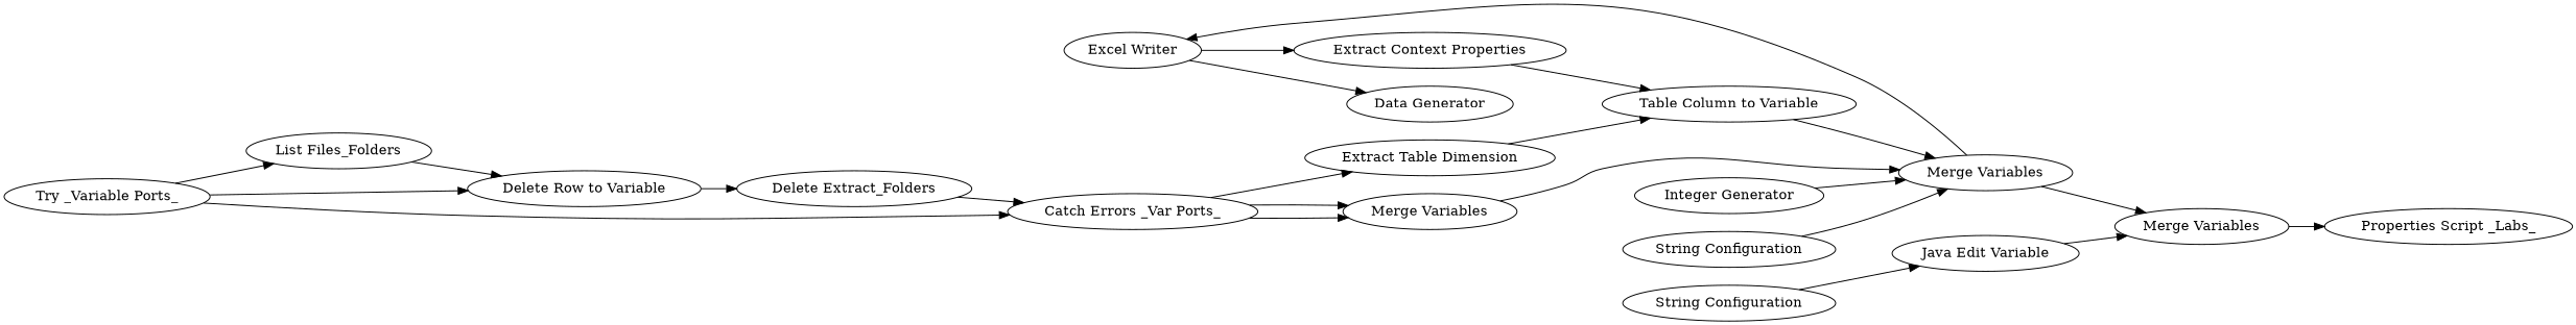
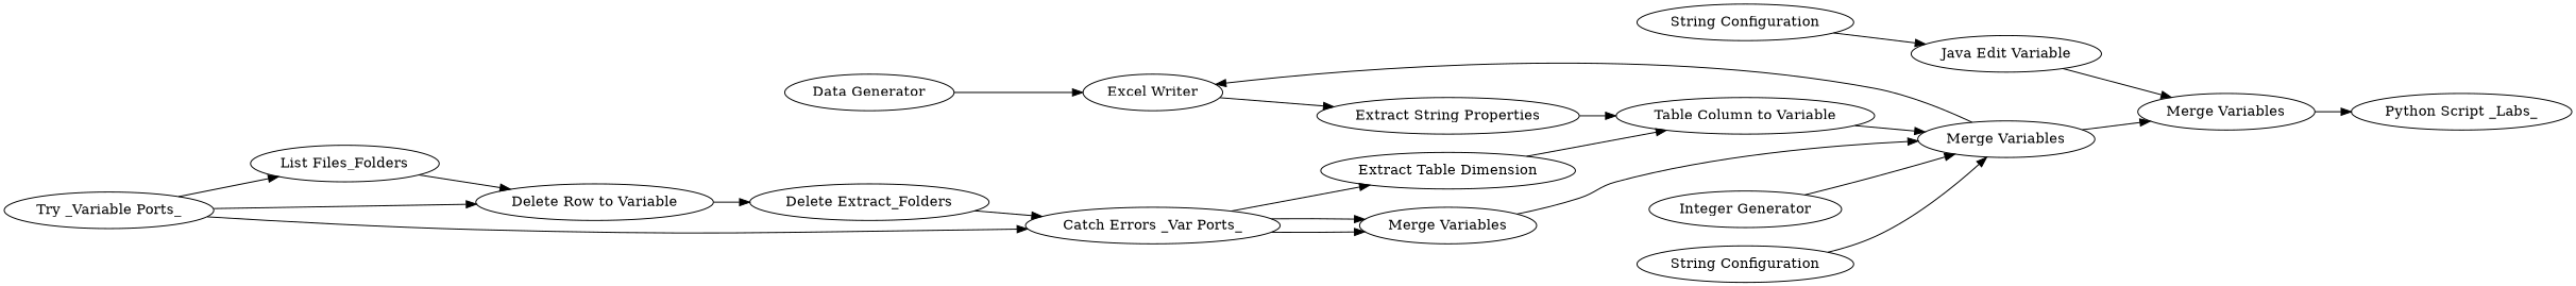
  digraph {
    rankdir=LR
    n1 [label="Data Generator"]
    n2 [label="Excel Writer"]
-   n3 [label="Extract Context Properties"]
+   n3 [label="Extract String Properties"]
    n4 [label="Extract Table Dimension"]
    n5 [label="Table Column to Variable"]
    n6 [label="Java Edit Variable"]
    n7 [label="Merge Variables"]
-   n8 [label="Properties Script _Labs_"]
+   n8 [label="Python Script _Labs_"]
    n9 [label="List Files_Folders"]
    n10 [label="Delete Row to Variable"]
    n11 [label="Delete Extract_Folders"]
    n12 [label="Try _Variable Ports_"]
    n13 [label="Catch Errors _Var Ports_"]
    n14 [label="Merge Variables"]
    n15 [label="Merge Variables"]
    n16 [label="String Configuration"]
    n17 [label="Integer Generator"]
    n18 [label="String Configuration"]
-   n2 -> n1
+   n1 -> n2
    n2 -> n3
    n3 -> n5
    n4 -> n5
    n5 -> n15
    n6 -> n7
    n7 -> n8
    n9 -> n10
    n10 -> n11
    n11 -> n13
    n12 -> n9
    n12 -> n10
    n12 -> n13
    n13 -> n4
    n13 -> n14
    n13 -> n14
    n14 -> n15
    n15 -> n2
    n15 -> n7
    n16 -> n6
    n17 -> n15
    n18 -> n15
  }
